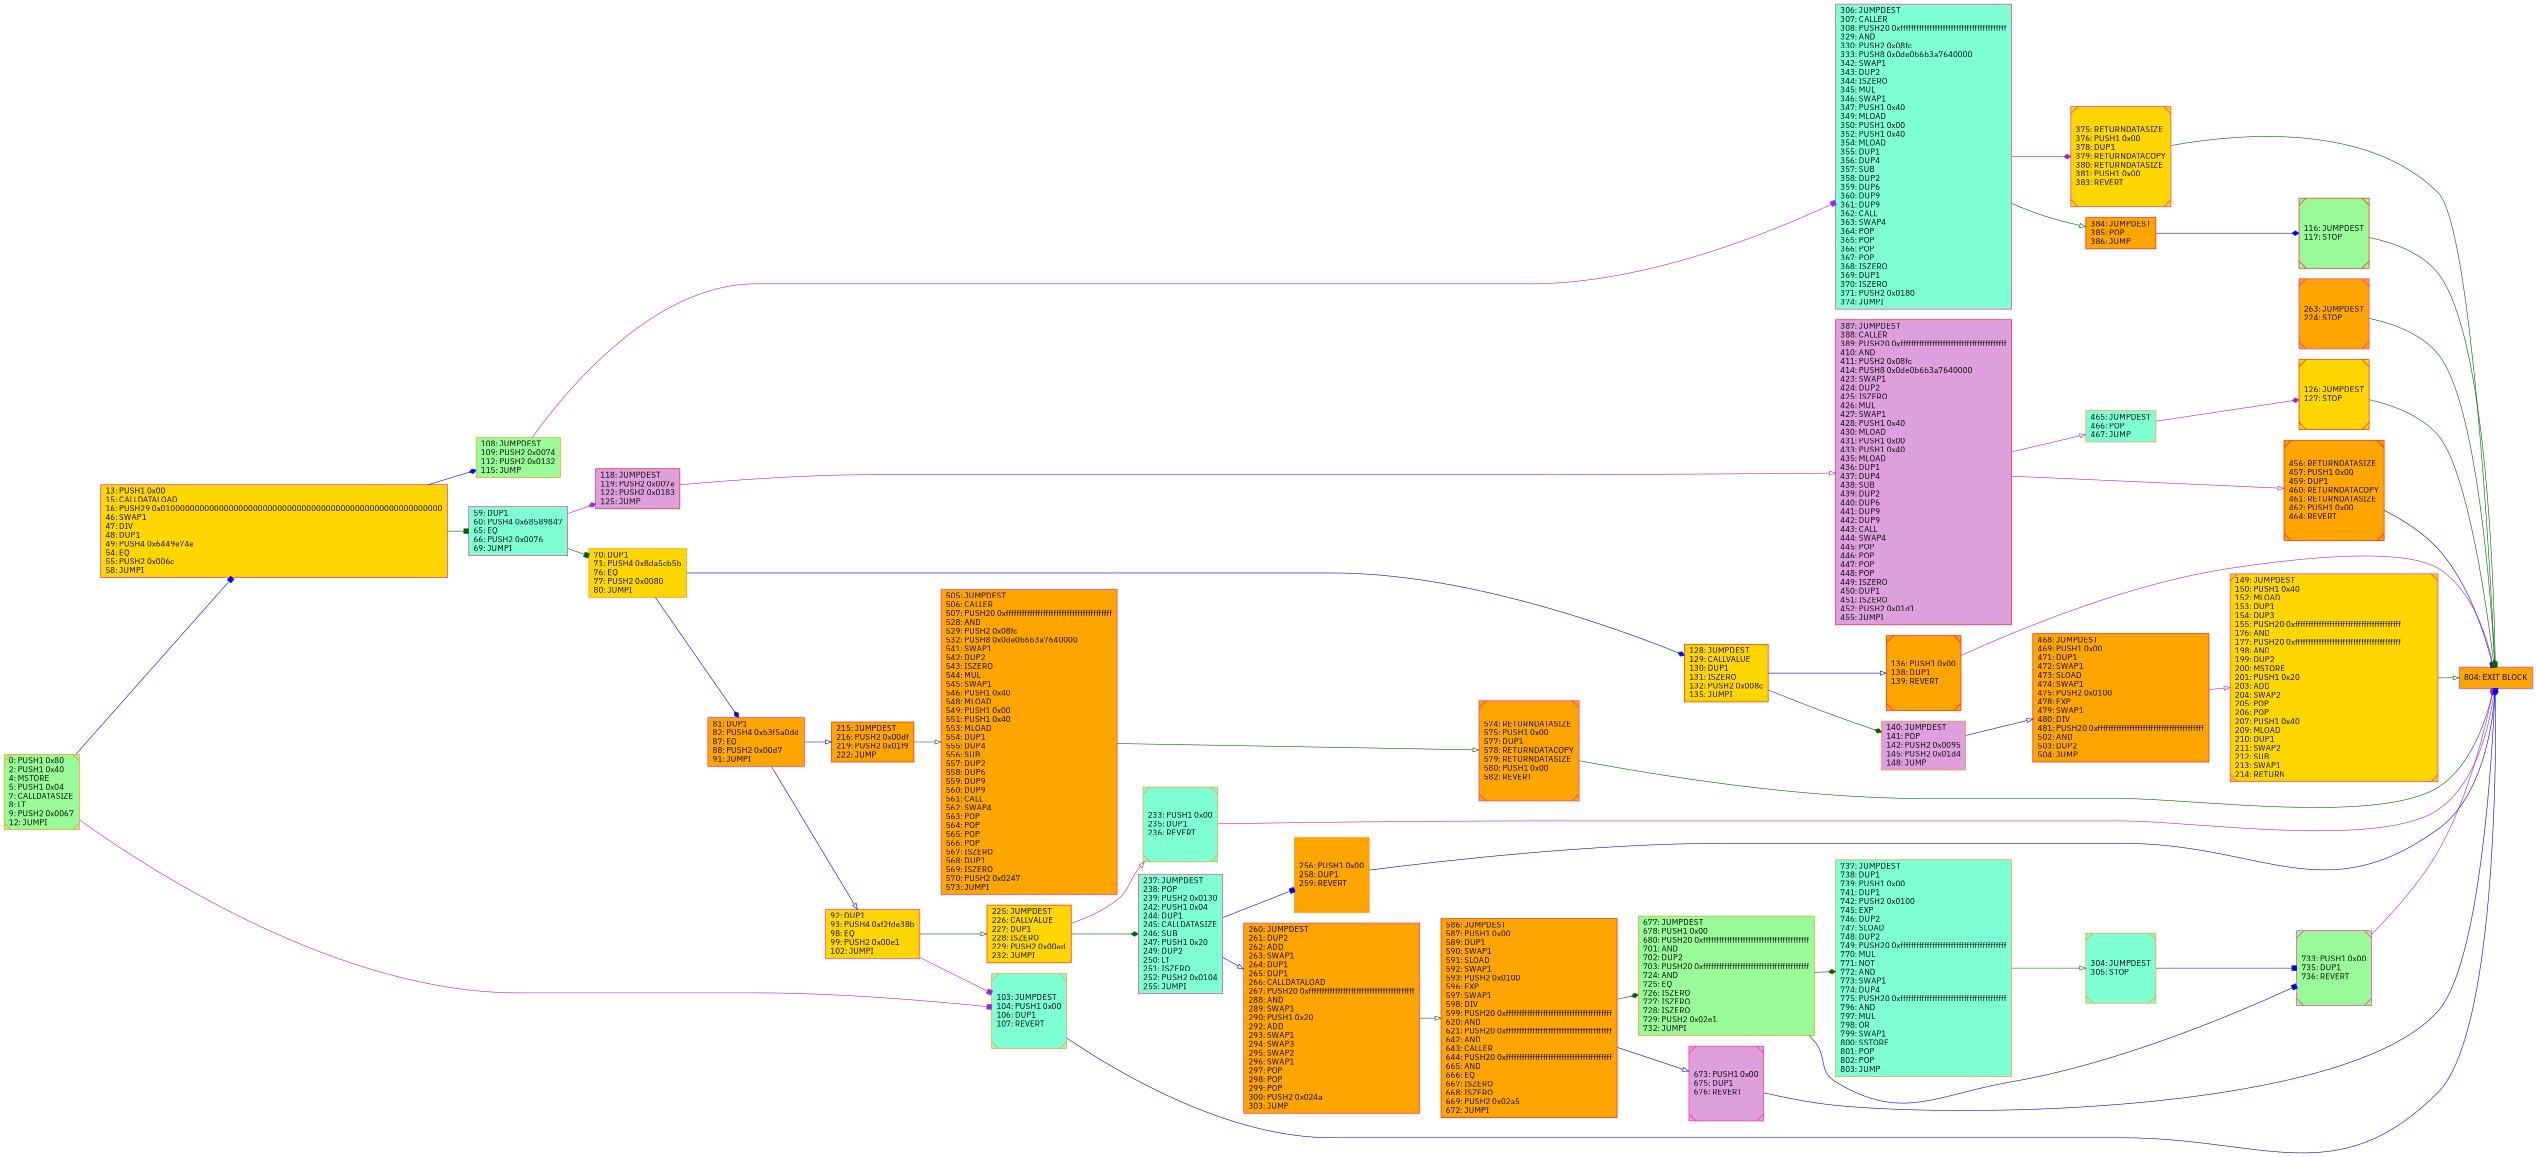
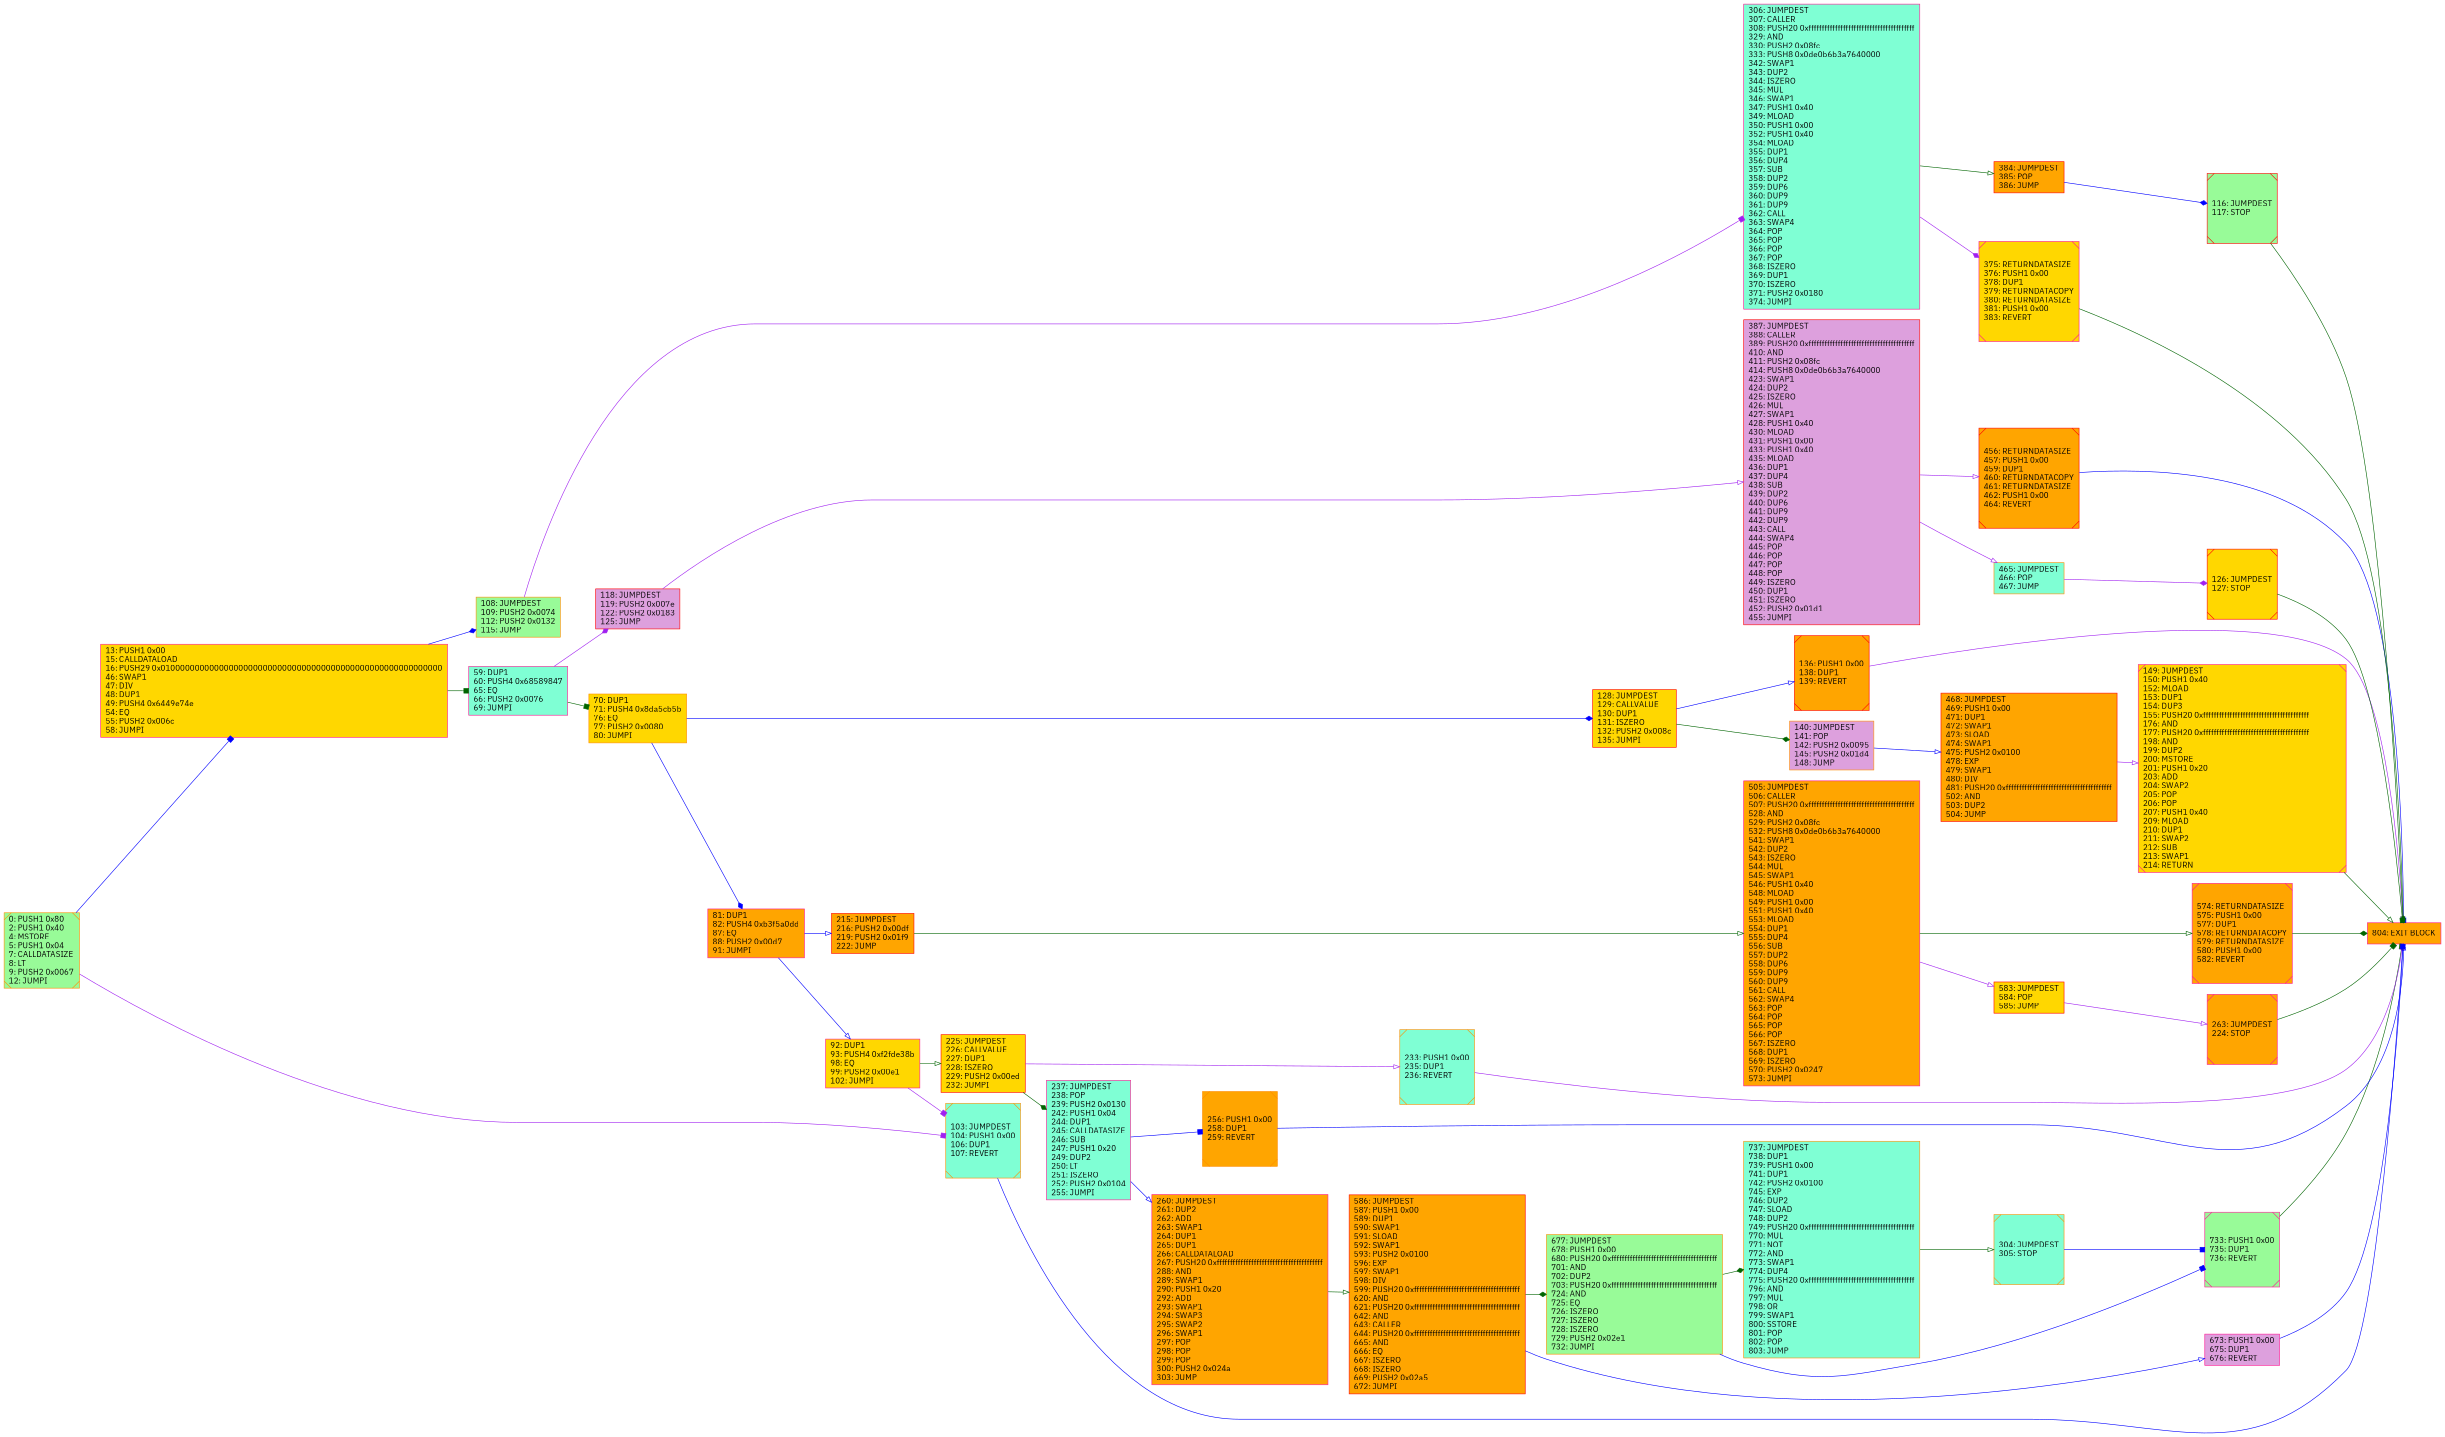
  digraph {
    fontname="IBM Plex Sans"
    rankdir=LR
    node [color=deeppink fillcolor=orange fontcolor=black fontname="IBM Plex Sans" shape=box style=filled]
    edge [arrowhead=onormal color=blue fontname="IBM Plex Sans"]
-   n1 [fillcolor=plum label="673: PUSH1 0x00\l675: DUP1\l676: REVERT\l" shape=Msquare]
+   n1 [fillcolor=plum label="673: PUSH1 0x00\l675: DUP1\l676: REVERT\l"]
    n2 [label="804: EXIT BLOCK\l"]
    n3 [label="505: JUMPDEST\l506: CALLER\l507: PUSH20 0xffffffffffffffffffffffffffffffffffffffff\l528: AND\l529: PUSH2 0x08fc\l532: PUSH8 0x0de0b6b3a7640000\l541: SWAP1\l542: DUP2\l543: ISZERO\l544: MUL\l545: SWAP1\l546: PUSH1 0x40\l548: MLOAD\l549: PUSH1 0x00\l551: PUSH1 0x40\l553: MLOAD\l554: DUP1\l555: DUP4\l556: SUB\l557: DUP2\l558: DUP6\l559: DUP9\l560: DUP9\l561: CALL\l562: SWAP4\l563: POP\l564: POP\l565: POP\l566: POP\l567: ISZERO\l568: DUP1\l569: ISZERO\l570: PUSH2 0x0247\l573: JUMPI\l"]
+   n4 [color=red fillcolor=gold label="583: JUMPDEST\l584: POP\l585: JUMP\l"]
    n5 [label="574: RETURNDATASIZE\l575: PUSH1 0x00\l577: DUP1\l578: RETURNDATACOPY\l579: RETURNDATASIZE\l580: PUSH1 0x00\l582: REVERT\l" shape=Msquare]
    n6 [label="263: JUMPDEST\l224: STOP\l" shape=Msquare]
    n7 [color=red label="586: JUMPDEST\l587: PUSH1 0x00\l589: DUP1\l590: SWAP1\l591: SLOAD\l592: SWAP1\l593: PUSH2 0x0100\l596: EXP\l597: SWAP1\l598: DIV\l599: PUSH20 0xffffffffffffffffffffffffffffffffffffffff\l620: AND\l621: PUSH20 0xffffffffffffffffffffffffffffffffffffffff\l642: AND\l643: CALLER\l644: PUSH20 0xffffffffffffffffffffffffffffffffffffffff\l665: AND\l666: EQ\l667: ISZERO\l668: ISZERO\l669: PUSH2 0x02a5\l672: JUMPI\l"]
    n8 [color=darkorange fillcolor=palegreen label="677: JUMPDEST\l678: PUSH1 0x00\l680: PUSH20 0xffffffffffffffffffffffffffffffffffffffff\l701: AND\l702: DUP2\l703: PUSH20 0xffffffffffffffffffffffffffffffffffffffff\l724: AND\l725: EQ\l726: ISZERO\l727: ISZERO\l728: ISZERO\l729: PUSH2 0x02e1\l732: JUMPI\l"]
    n9 [color=darkorange fillcolor=aquamarine label="737: JUMPDEST\l738: DUP1\l739: PUSH1 0x00\l741: DUP1\l742: PUSH2 0x0100\l745: EXP\l746: DUP2\l747: SLOAD\l748: DUP2\l749: PUSH20 0xffffffffffffffffffffffffffffffffffffffff\l770: MUL\l771: NOT\l772: AND\l773: SWAP1\l774: DUP4\l775: PUSH20 0xffffffffffffffffffffffffffffffffffffffff\l796: AND\l797: MUL\l798: OR\l799: SWAP1\l800: SSTORE\l801: POP\l802: POP\l803: JUMP\l"]
    n10 [fillcolor=palegreen label="733: PUSH1 0x00\l735: DUP1\l736: REVERT\l" shape=Msquare]
    n11 [fillcolor=gold label="149: JUMPDEST\l150: PUSH1 0x40\l152: MLOAD\l153: DUP1\l154: DUP3\l155: PUSH20 0xffffffffffffffffffffffffffffffffffffffff\l176: AND\l177: PUSH20 0xffffffffffffffffffffffffffffffffffffffff\l198: AND\l199: DUP2\l200: MSTORE\l201: PUSH1 0x20\l203: ADD\l204: SWAP2\l205: POP\l206: POP\l207: PUSH1 0x40\l209: MLOAD\l210: DUP1\l211: SWAP2\l212: SUB\l213: SWAP1\l214: RETURN\l" shape=Msquare]
    n12 [color=darkorange fillcolor=aquamarine label="304: JUMPDEST\l305: STOP\l" shape=Msquare]
    n13 [color=darkorange fillcolor=aquamarine label="233: PUSH1 0x00\l235: DUP1\l236: REVERT\l" shape=Msquare]
    n14 [label="81: DUP1\l82: PUSH4 0xb3f5a0dd\l87: EQ\l88: PUSH2 0x00d7\l91: JUMPI\l"]
    n15 [color=red label="215: JUMPDEST\l216: PUSH2 0x00df\l219: PUSH2 0x01f9\l222: JUMP\l"]
    n16 [fillcolor=gold label="92: DUP1\l93: PUSH4 0xf2fde38b\l98: EQ\l99: PUSH2 0x00e1\l102: JUMPI\l"]
    n17 [color=darkorange fillcolor=aquamarine label="103: JUMPDEST\l104: PUSH1 0x00\l106: DUP1\l107: REVERT\l" shape=Msquare]
    n18 [color=red fillcolor=gold label="225: JUMPDEST\l226: CALLVALUE\l227: DUP1\l228: ISZERO\l229: PUSH2 0x00ed\l232: JUMPI\l"]
    n19 [color=red label="456: RETURNDATASIZE\l457: PUSH1 0x00\l459: DUP1\l460: RETURNDATACOPY\l461: RETURNDATASIZE\l462: PUSH1 0x00\l464: REVERT\l" shape=Msquare]
    n20 [color=red fillcolor=plum label="118: JUMPDEST\l119: PUSH2 0x007e\l122: PUSH2 0x0183\l125: JUMP\l"]
    n21 [color=red fillcolor=plum label="387: JUMPDEST\l388: CALLER\l389: PUSH20 0xffffffffffffffffffffffffffffffffffffffff\l410: AND\l411: PUSH2 0x08fc\l414: PUSH8 0x0de0b6b3a7640000\l423: SWAP1\l424: DUP2\l425: ISZERO\l426: MUL\l427: SWAP1\l428: PUSH1 0x40\l430: MLOAD\l431: PUSH1 0x00\l433: PUSH1 0x40\l435: MLOAD\l436: DUP1\l437: DUP4\l438: SUB\l439: DUP2\l440: DUP6\l441: DUP9\l442: DUP9\l443: CALL\l444: SWAP4\l445: POP\l446: POP\l447: POP\l448: POP\l449: ISZERO\l450: DUP1\l451: ISZERO\l452: PUSH2 0x01d1\l455: JUMPI\l"]
    n22 [color=darkorange fillcolor=aquamarine label="465: JUMPDEST\l466: POP\l467: JUMP\l"]
    n23 [color=darkorange fillcolor=gold label="70: DUP1\l71: PUSH4 0x8da5cb5b\l76: EQ\l77: PUSH2 0x0080\l80: JUMPI\l"]
    n24 [color=red fillcolor=gold label="128: JUMPDEST\l129: CALLVALUE\l130: DUP1\l131: ISZERO\l132: PUSH2 0x008c\l135: JUMPI\l"]
    n25 [color=darkorange fillcolor=plum label="140: JUMPDEST\l141: POP\l142: PUSH2 0x0095\l145: PUSH2 0x01d4\l148: JUMP\l"]
    n26 [color=red label="136: PUSH1 0x00\l138: DUP1\l139: REVERT\l" shape=Msquare]
    n27 [color=darkorange fillcolor=palegreen label="0: PUSH1 0x80\l2: PUSH1 0x40\l4: MSTORE\l5: PUSH1 0x04\l7: CALLDATASIZE\l8: LT\l9: PUSH2 0x0067\l12: JUMPI\l" shape=Msquare]
    n28 [fillcolor=gold label="13: PUSH1 0x00\l15: CALLDATALOAD\l16: PUSH29 0x0100000000000000000000000000000000000000000000000000000000\l46: SWAP1\l47: DIV\l48: DUP1\l49: PUSH4 0x6449e74e\l54: EQ\l55: PUSH2 0x006c\l58: JUMPI\l"]
    n29 [fillcolor=aquamarine label="59: DUP1\l60: PUSH4 0x68589847\l65: EQ\l66: PUSH2 0x0076\l69: JUMPI\l"]
    n30 [color=darkorange fillcolor=palegreen label="108: JUMPDEST\l109: PUSH2 0x0074\l112: PUSH2 0x0132\l115: JUMP\l"]
    n31 [color=red label="468: JUMPDEST\l469: PUSH1 0x00\l471: DUP1\l472: SWAP1\l473: SLOAD\l474: SWAP1\l475: PUSH2 0x0100\l478: EXP\l479: SWAP1\l480: DIV\l481: PUSH20 0xffffffffffffffffffffffffffffffffffffffff\l502: AND\l503: DUP2\l504: JUMP\l"]
    n32 [color=red fillcolor=palegreen label="116: JUMPDEST\l117: STOP\l" shape=Msquare]
    n33 [color=darkorange label="256: PUSH1 0x00\l258: DUP1\l259: REVERT\l" shape=Msquare]
    n34 [fillcolor=aquamarine label="237: JUMPDEST\l238: POP\l239: PUSH2 0x0130\l242: PUSH1 0x04\l244: DUP1\l245: CALLDATASIZE\l246: SUB\l247: PUSH1 0x20\l249: DUP2\l250: LT\l251: ISZERO\l252: PUSH2 0x0104\l255: JUMPI\l"]
    n35 [label="260: JUMPDEST\l261: DUP2\l262: ADD\l263: SWAP1\l264: DUP1\l265: DUP1\l266: CALLDATALOAD\l267: PUSH20 0xffffffffffffffffffffffffffffffffffffffff\l288: AND\l289: SWAP1\l290: PUSH1 0x20\l292: ADD\l293: SWAP1\l294: SWAP3\l295: SWAP2\l296: SWAP1\l297: POP\l298: POP\l299: POP\l300: PUSH2 0x024a\l303: JUMP\l"]
    n36 [color=red label="384: JUMPDEST\l385: POP\l386: JUMP\l"]
    n37 [fillcolor=aquamarine label="306: JUMPDEST\l307: CALLER\l308: PUSH20 0xffffffffffffffffffffffffffffffffffffffff\l329: AND\l330: PUSH2 0x08fc\l333: PUSH8 0x0de0b6b3a7640000\l342: SWAP1\l343: DUP2\l344: ISZERO\l345: MUL\l346: SWAP1\l347: PUSH1 0x40\l349: MLOAD\l350: PUSH1 0x00\l352: PUSH1 0x40\l354: MLOAD\l355: DUP1\l356: DUP4\l357: SUB\l358: DUP2\l359: DUP6\l360: DUP9\l361: DUP9\l362: CALL\l363: SWAP4\l364: POP\l365: POP\l366: POP\l367: POP\l368: ISZERO\l369: DUP1\l370: ISZERO\l371: PUSH2 0x0180\l374: JUMPI\l"]
    n38 [fillcolor=gold label="375: RETURNDATASIZE\l376: PUSH1 0x00\l378: DUP1\l379: RETURNDATACOPY\l380: RETURNDATASIZE\l381: PUSH1 0x00\l383: REVERT\l" shape=Msquare]
    n39 [color=red fillcolor=gold label="126: JUMPDEST\l127: STOP\l" shape=Msquare]
    n1 -> n2 [arrowhead=diamond]
+   n3 -> n4 [color=purple]
    n3 -> n5 [color=darkgreen]
+   n4 -> n6 [color=purple]
    n5 -> n2 [arrowhead=diamond color=darkgreen]
    n6 -> n2 [arrowhead=box color=darkgreen]
    n7 -> n1
    n7 -> n8 [arrowhead=diamond color=darkgreen]
    n8 -> n9 [arrowhead=diamond color=darkgreen]
    n8 -> n10 [arrowhead=box]
    n9 -> n12 [color=darkgreen]
-   n10 -> n2 [arrowhead=box color=purple]
+   n10 -> n2 [arrowhead=box color=darkgreen]
    n11 -> n2 [color=darkgreen]
    n12 -> n10 [arrowhead=box]
    n13 -> n2 [color=purple]
    n14 -> n15
    n14 -> n16
    n15 -> n3 [color=darkgreen]
    n16 -> n17 [arrowhead=box color=purple]
    n16 -> n18 [color=darkgreen]
    n17 -> n2 [arrowhead=box]
    n18 -> n13 [color=purple]
    n18 -> n34 [arrowhead=diamond color=darkgreen]
    n19 -> n2 [arrowhead=box]
    n20 -> n21 [color=purple]
    n21 -> n19 [color=purple]
    n21 -> n22 [color=purple]
    n22 -> n39 [arrowhead=diamond color=purple]
    n23 -> n14 [arrowhead=diamond]
    n23 -> n24 [arrowhead=diamond]
    n24 -> n25 [arrowhead=diamond color=darkgreen]
    n24 -> n26
    n25 -> n31
    n26 -> n2 [color=purple]
    n27 -> n17 [arrowhead=box color=purple]
    n27 -> n28 [arrowhead=box]
    n28 -> n29 [arrowhead=box color=darkgreen]
    n28 -> n30 [arrowhead=diamond]
    n29 -> n20 [arrowhead=diamond color=purple]
    n29 -> n23 [arrowhead=box color=darkgreen]
    n30 -> n37 [arrowhead=box color=purple]
    n31 -> n11 [color=purple]
    n32 -> n2 [color=darkgreen]
    n33 -> n2
    n34 -> n33 [arrowhead=box]
    n34 -> n35
    n35 -> n7 [color=darkgreen]
    n36 -> n32 [arrowhead=diamond]
    n37 -> n36 [color=darkgreen]
    n37 -> n38 [arrowhead=diamond color=purple]
    n38 -> n2 [arrowhead=diamond color=darkgreen]
    n39 -> n2 [arrowhead=box color=darkgreen]
  }
